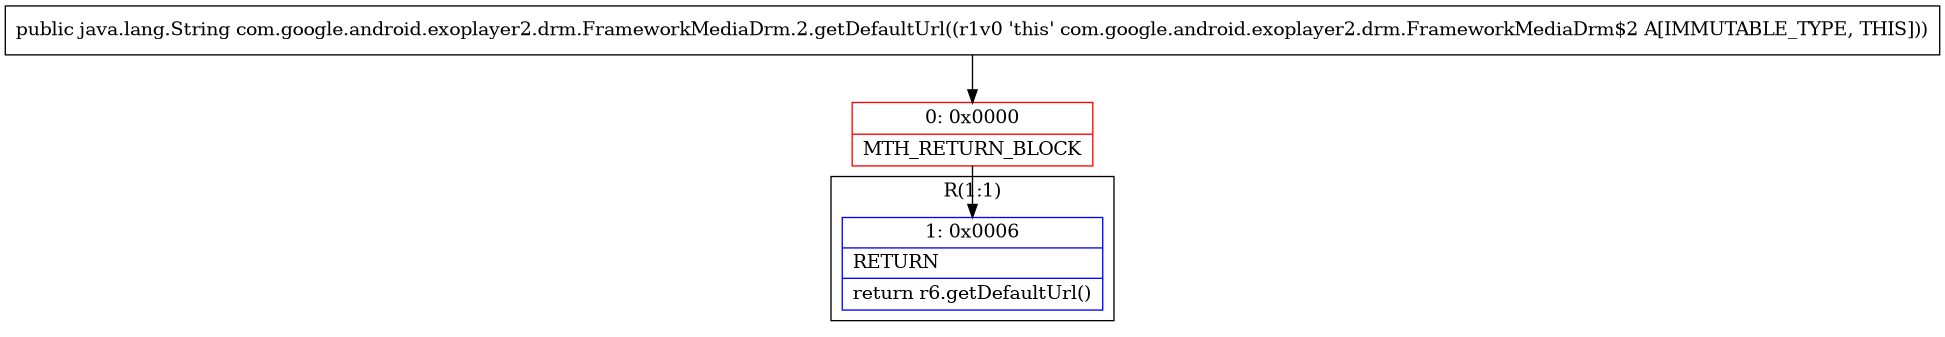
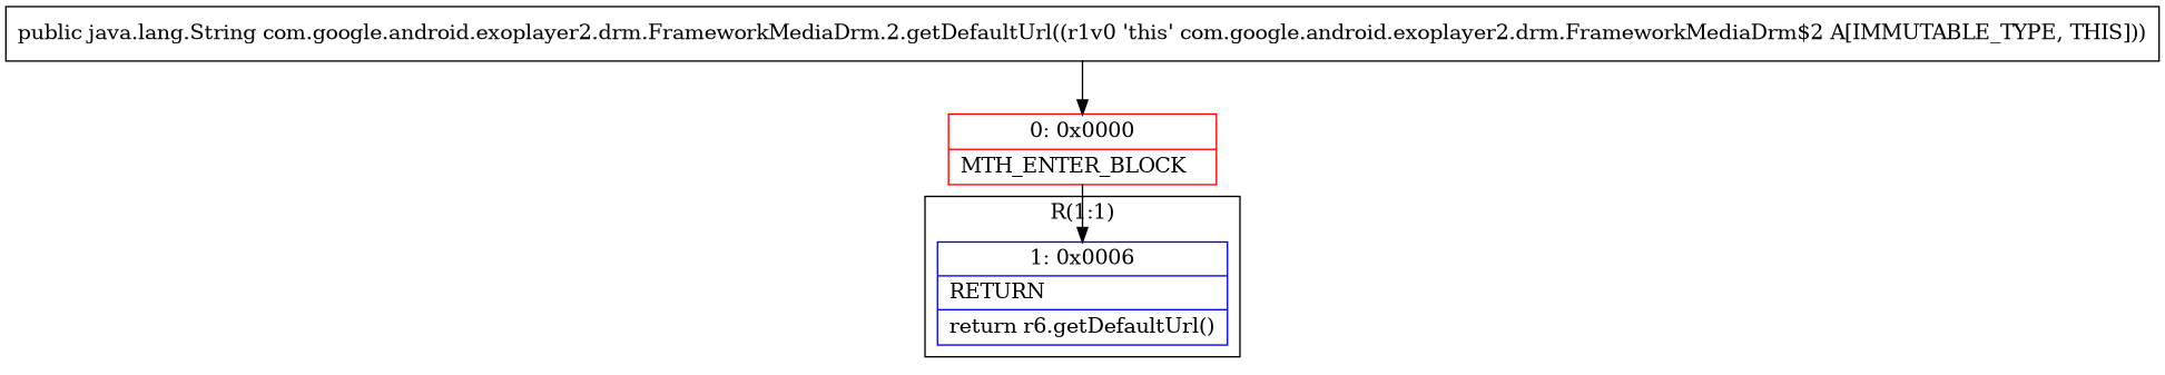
  digraph {
    node [shape=record]
    n1 [color=blue label="{1\:\ 0x0006|RETURN\l|return r6.getDefaultUrl()\l}"]
-   n2 [color=red label="{0\:\ 0x0000|MTH_RETURN_BLOCK\l}"]
+   n2 [color=red label="{0\:\ 0x0000|MTH_ENTER_BLOCK\l}"]
    n3 [label="{public java.lang.String com.google.android.exoplayer2.drm.FrameworkMediaDrm.2.getDefaultUrl((r1v0 'this' com.google.android.exoplayer2.drm.FrameworkMediaDrm$2 A[IMMUTABLE_TYPE, THIS])) }"]
    subgraph cluster_1 {
      label="R(1:1)"
      n1
    }
    n2 -> n1
    n3 -> n2
  }
